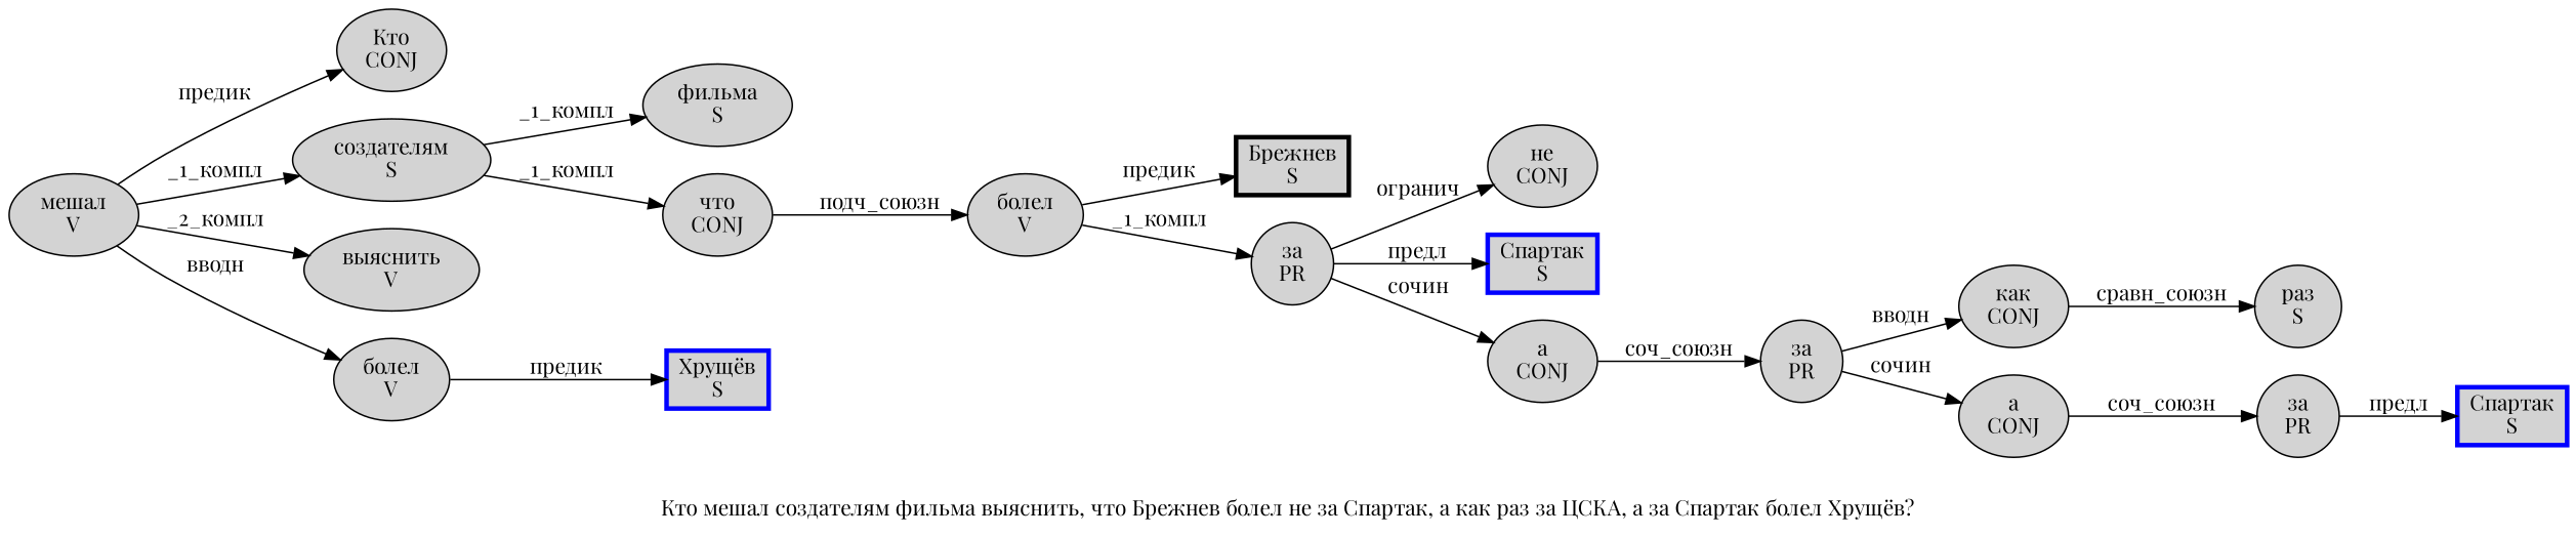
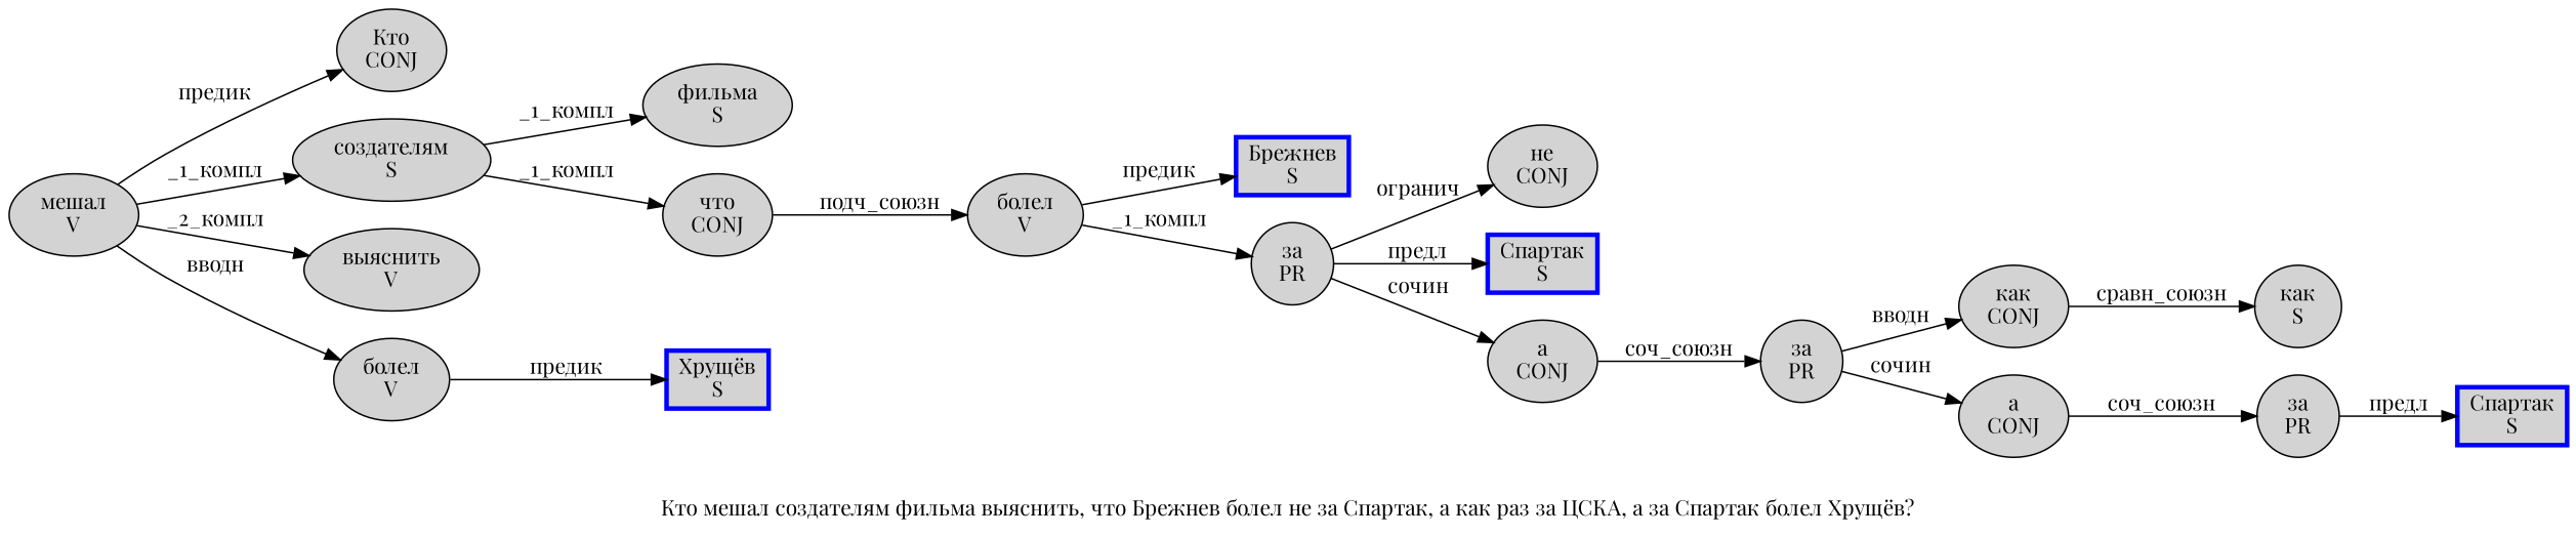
  digraph {
    fontname="Playfair Display"
    label="Кто мешал создателям фильма выяснить, что Брежнев болел не за Спартак, а как раз за ЦСКА, а за Спартак болел Хрущёв?"
    rankdir=LR
    node [fillcolor=lightgray fontname="Playfair Display" penwidth=1 shape=ellipse style=filled]
    edge [fontname="Playfair Display"]
    n1 [label="Кто\nCONJ"]
    n2 [label="мешал\nV"]
    n3 [label="создателям\nS"]
    n4 [label="выяснить\nV"]
    n5 [label="болел\nV"]
    n6 [label="фильма\nS"]
    n7 [label="что\nCONJ"]
    n8 [color=blue label="Хрущёв\nS" penwidth=3 shape=box]
    n9 [label="болел\nV"]
-   n10 [color=black label="Брежнев\nS" penwidth=3 shape=box]
+   n10 [color=blue label="Брежнев\nS" penwidth=3 shape=box]
    n11 [label="за\nPR"]
    n12 [label="не\nCONJ"]
    n13 [color=blue label="Спартак\nS" penwidth=3 shape=box]
    n14 [label="а\nCONJ"]
    n15 [label="за\nPR"]
    n16 [label="как\nCONJ"]
    n17 [label="а\nCONJ"]
-   n18 [label="раз\nS"]
+   n18 [label="как\nS"]
    n19 [label="за\nPR"]
    n20 [color=blue label="Спартак\nS" penwidth=3 shape=box]
    n2 -> n1 [label="предик"]
    n2 -> n3 [label="_1_компл"]
    n2 -> n4 [label="_2_компл"]
    n2 -> n5 [label="вводн"]
    n3 -> n6 [label="_1_компл"]
    n3 -> n7 [label="_1_компл"]
    n5 -> n8 [label="предик"]
    n7 -> n9 [label="подч_союзн"]
    n9 -> n10 [label="предик"]
    n9 -> n11 [label="_1_компл"]
    n11 -> n12 [label="огранич"]
    n11 -> n13 [label="предл"]
    n11 -> n14 [label="сочин"]
    n14 -> n15 [label="соч_союзн"]
    n15 -> n16 [label="вводн"]
    n15 -> n17 [label="сочин"]
    n16 -> n18 [label="сравн_союзн"]
    n17 -> n19 [label="соч_союзн"]
    n19 -> n20 [label="предл"]
  }
